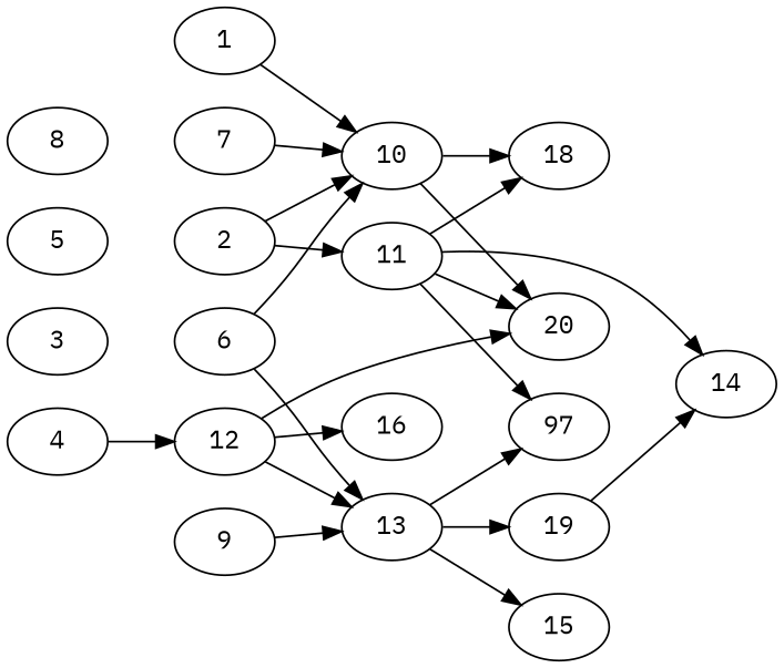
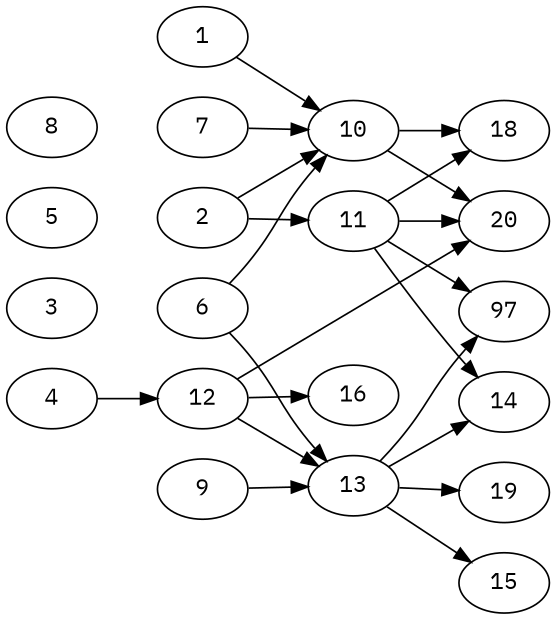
  digraph {
    fontname="IBM Plex Mono"
    rankdir=LR
    node [alpha=0.16 fontname="IBM Plex Mono"]
    edge [fontname="IBM Plex Mono"]
    1 [alpha=0.02 expect_size=41184256]
    10 [expect_size=22883328]
    18 [alpha=0.04 expect_size=49000448]
    20 [alpha=0.19 expect_size=18497536]
    2 [alpha=0.04 expect_size=36614144]
    11 [alpha=0.02 expect_size=18194432]
    14 [alpha=0.12 expect_size=23133184]
    n8 [expect_size=17920000 label=97]
    3 [expect_size=38225920]
    4 [expect_size=44909568]
    12 [alpha=0.01 expect_size=23916544]
    16 [alpha=0.02 expect_size=46930944]
    13 [alpha=0.17 expect_size=33229824]
    19 [alpha=0.05 expect_size=34691072]
    5 [alpha=0.14 expect_size=48436224]
    6 [alpha=0.08 expect_size=10601472]
    15 [alpha=0.07 expect_size=13828096]
    7 [alpha=0.13 expect_size=47643648]
    8 [alpha=0.14 expect_size=6648832]
    9 [alpha=0.13 expect_size=19249152]
    1 -> 10
    10 -> 18
    10 -> 20
    2 -> 10
    2 -> 11
    11 -> 18
    11 -> 20
    11 -> 14
    11 -> n8
    4 -> 12
    12 -> 20
    12 -> 16
    12 -> 13
-   19 -> 14
+   13 -> 14
    13 -> n8
    13 -> 19
    13 -> 15
    6 -> 10
    6 -> 13
    7 -> 10
    9 -> 13
  }
